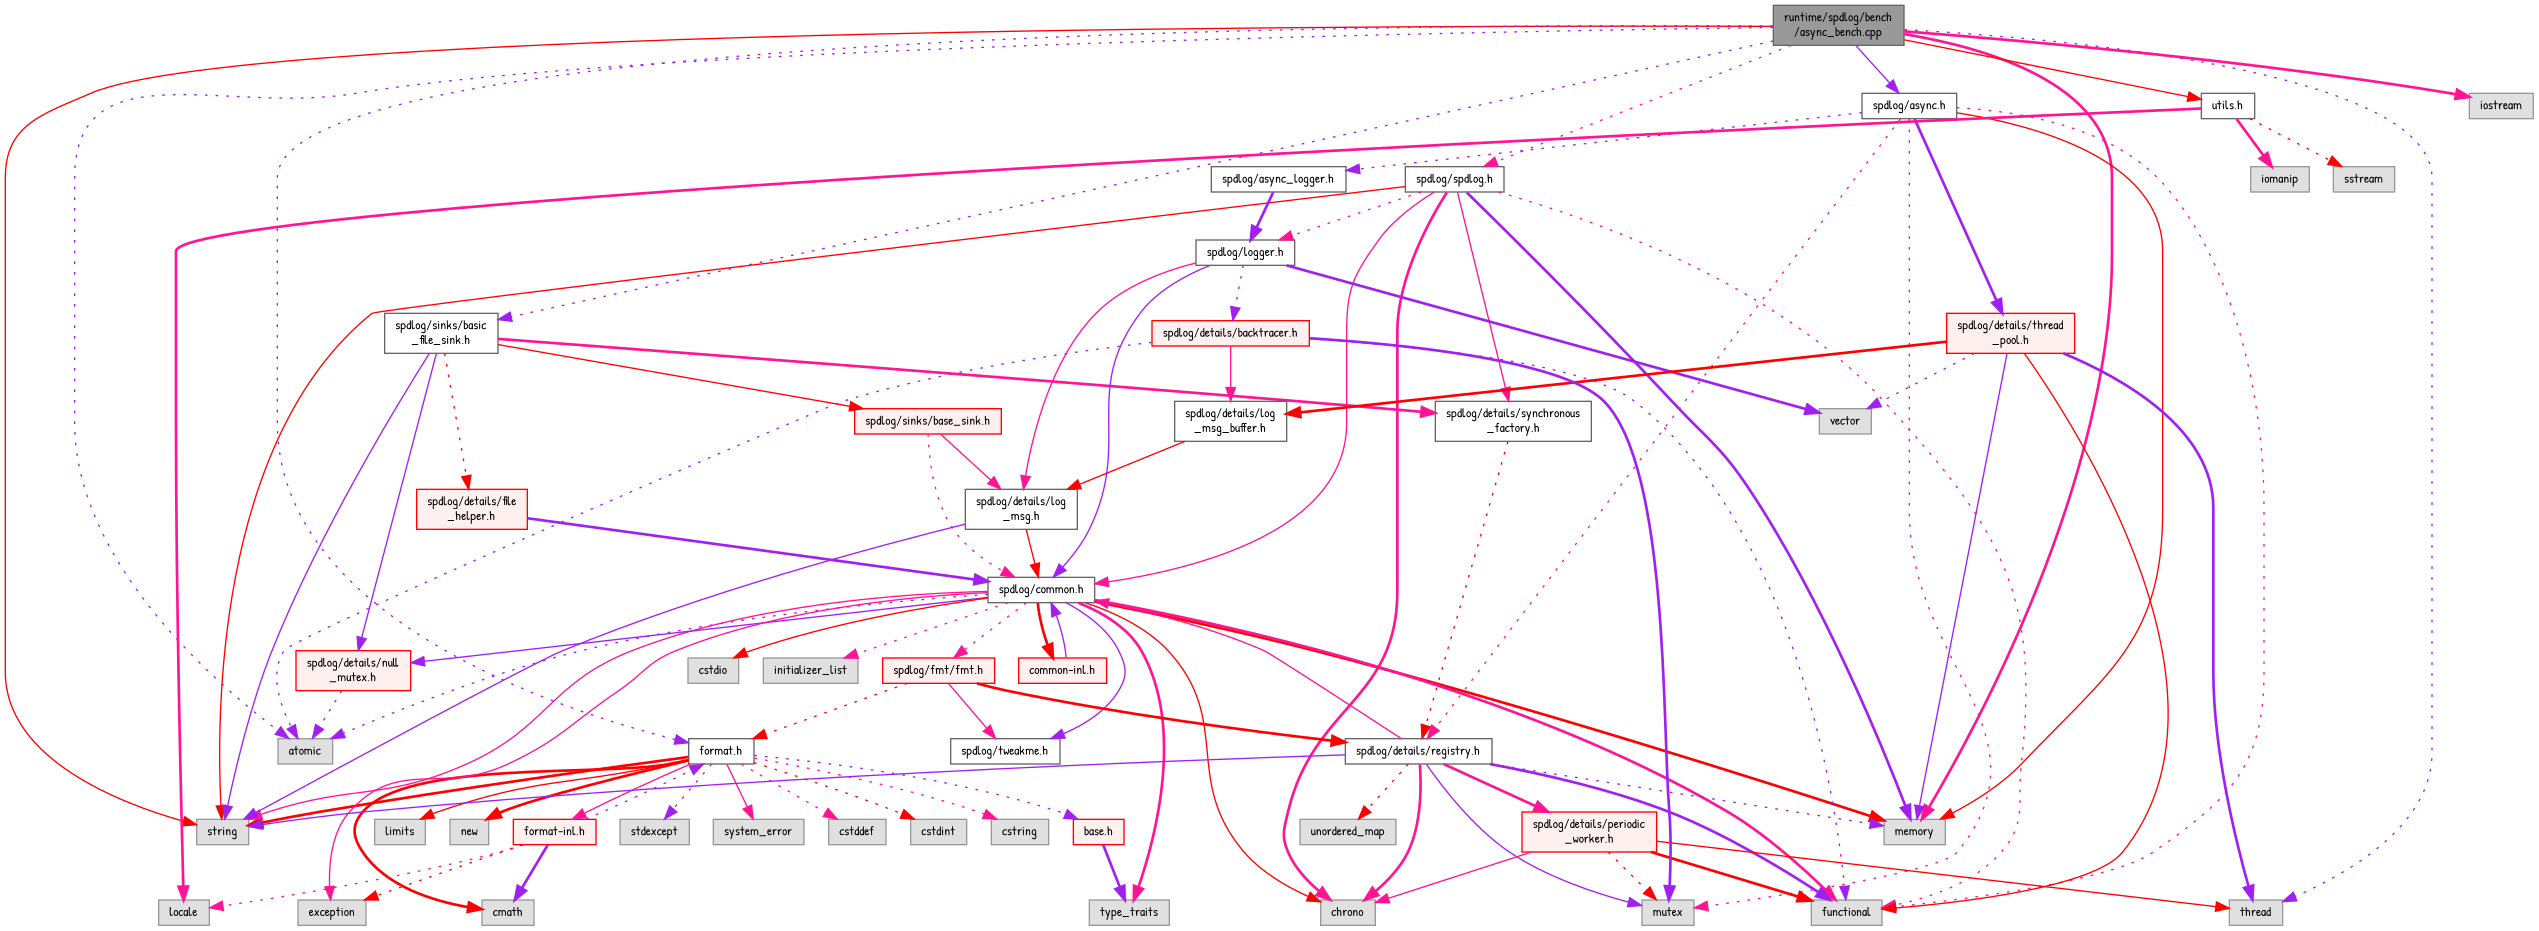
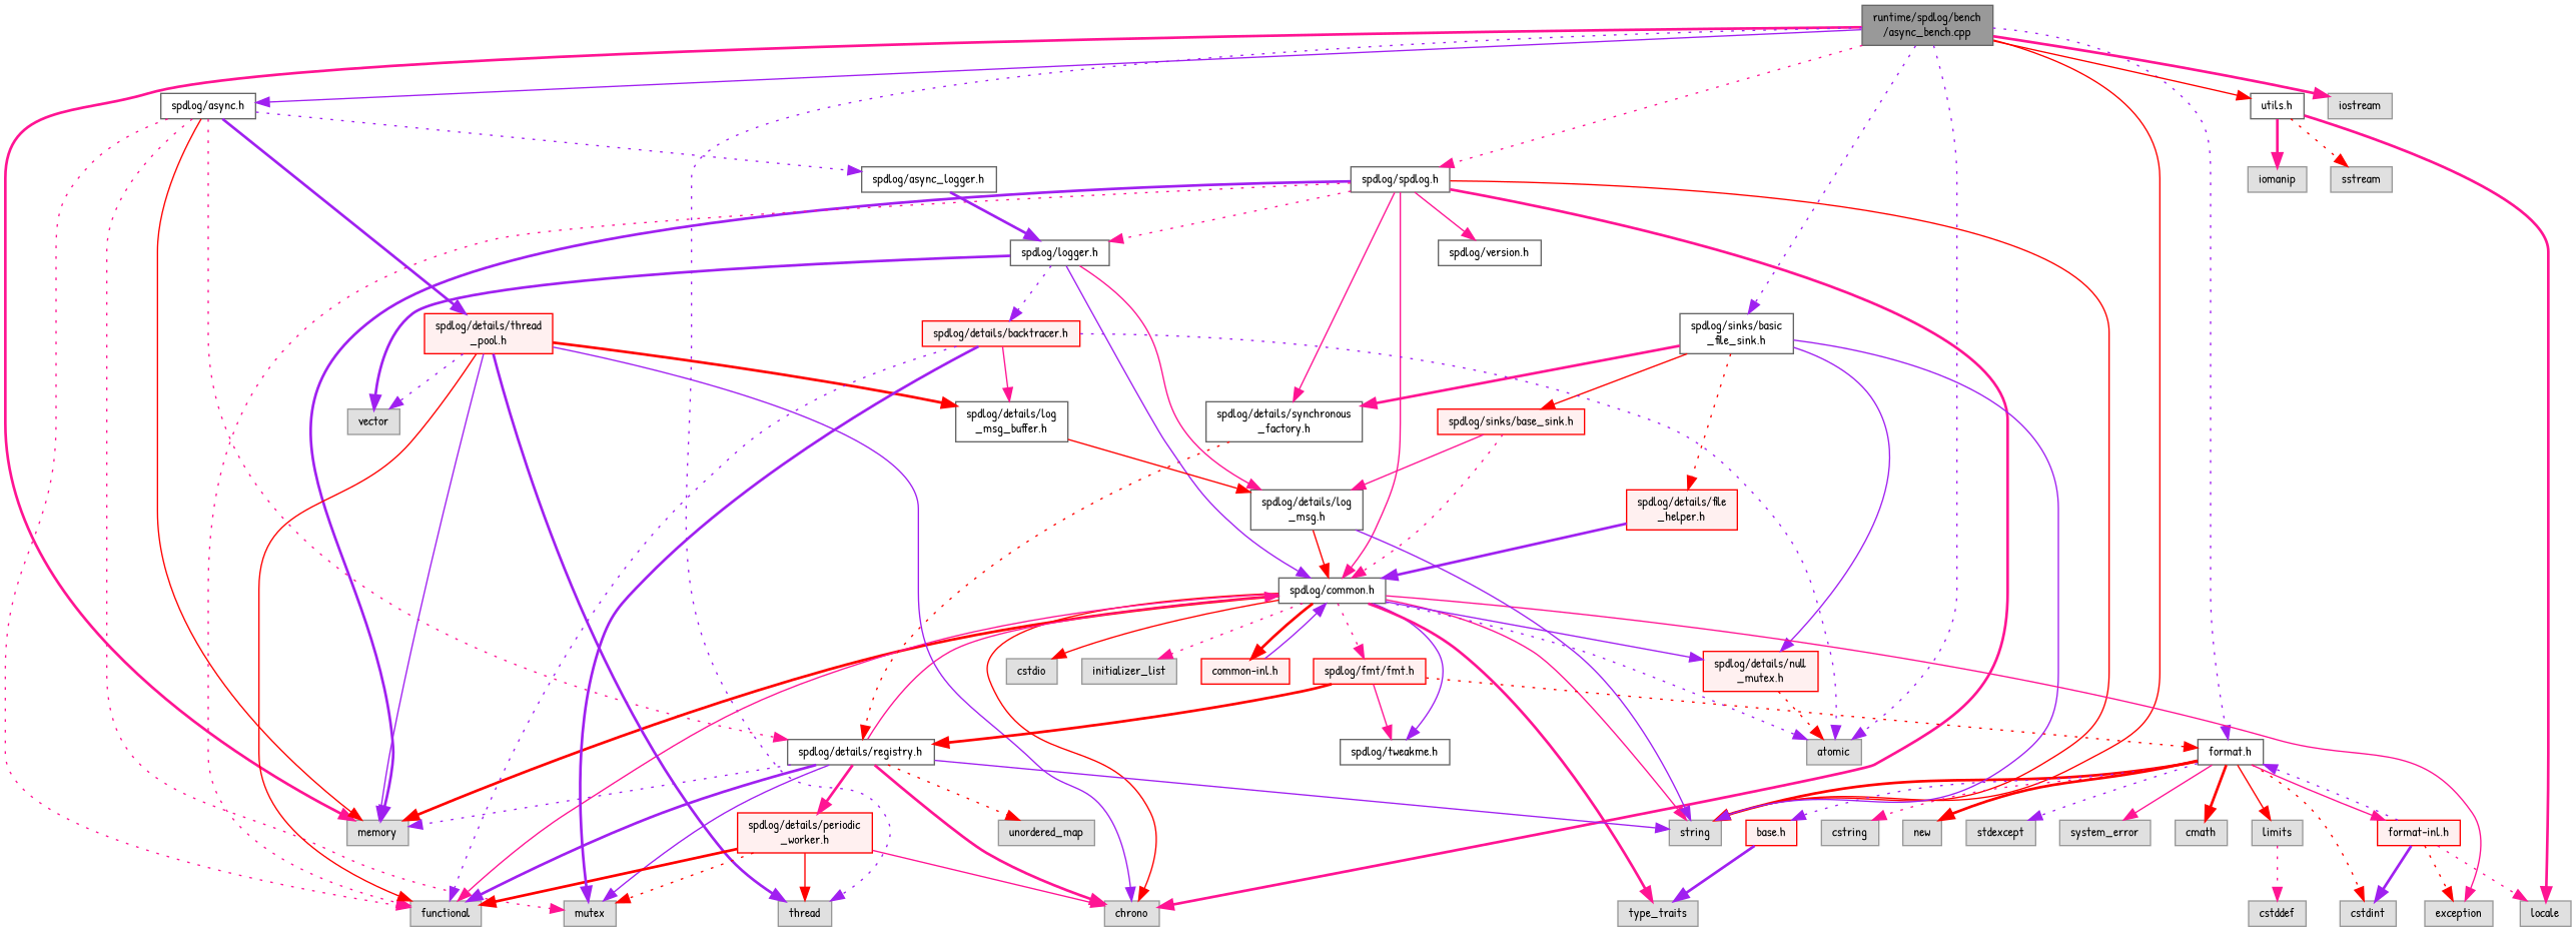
  digraph {
    fontname="Patrick Hand"
    node [color=grey60 fillcolor="#E0E0E0" fontname="Patrick Hand" fontsize=10 shape=box style=filled]
    edge [color=purple fontname="Patrick Hand" fontsize=10 labelfontname=Helvetica labelfontsize=10 style=solid]
    n1 [color=gray40 fillcolor=grey60 fontcolor=black height=0.2 label="runtime/spdlog/bench\l/async_bench.cpp" width=0.4]
    n2 [color=grey40 fillcolor=white height=0.2 label="spdlog/spdlog.h" width=0.4]
    n3 [height=0.2 label=atomic width=0.4]
    n4 [height=0.2 label=memory width=0.4]
    n5 [height=0.2 label=string width=0.4]
    n6 [color=grey40 fillcolor=white height=0.2 label="format.h" width=0.4]
    n7 [height=0.2 label=thread width=0.4]
    n8 [color=grey40 fillcolor=white height=0.2 label="spdlog/async.h" width=0.4]
    n9 [color=grey40 fillcolor=white height=0.2 label="spdlog/sinks/basic\l_file_sink.h" width=0.4]
    n10 [color=grey40 fillcolor=white height=0.2 label="utils.h" width=0.4]
    n11 [height=0.2 label=iostream width=0.4]
    n12 [color=grey40 fillcolor=white height=0.2 label="spdlog/common.h" width=0.4]
    n13 [height=0.2 label=chrono width=0.4]
    n14 [height=0.2 label=functional width=0.4]
    n15 [color=grey40 fillcolor=white height=0.2 label="spdlog/details/synchronous\l_factory.h" width=0.4]
    n16 [color=grey40 fillcolor=white height=0.2 label="spdlog/logger.h" width=0.4]
+   n17 [color=grey40 fillcolor=white height=0.2 label="spdlog/version.h" width=0.4]
    n18 [color=red fillcolor="#FFF0F0" height=0.2 label="base.h" width=0.4]
    n19 [height=0.2 label=cmath width=0.4]
    n20 [height=0.2 label=cstddef width=0.4]
    n21 [height=0.2 label=cstdint width=0.4]
    n22 [height=0.2 label=cstring width=0.4]
    n23 [height=0.2 label=limits width=0.4]
    n24 [height=0.2 label=new width=0.4]
    n25 [height=0.2 label=stdexcept width=0.4]
    n26 [height=0.2 label=system_error width=0.4]
    n27 [color=red fillcolor="#FFF0F0" height=0.2 label="format-inl.h" width=0.4]
    n28 [color=grey40 fillcolor=white height=0.2 label="spdlog/details/registry.h" width=0.4]
    n29 [height=0.2 label=mutex width=0.4]
    n30 [color=grey40 fillcolor=white height=0.2 label="spdlog/async_logger.h" width=0.4]
    n31 [color=red fillcolor="#FFF0F0" height=0.2 label="spdlog/details/thread\l_pool.h" width=0.4]
    n32 [color=red fillcolor="#FFF0F0" height=0.2 label="spdlog/details/null\l_mutex.h" width=0.4]
    n33 [color=red fillcolor="#FFF0F0" height=0.2 label="spdlog/details/file\l_helper.h" width=0.4]
    n34 [color=red fillcolor="#FFF0F0" height=0.2 label="spdlog/sinks/base_sink.h" width=0.4]
    n35 [height=0.2 label=locale width=0.4]
    n36 [height=0.2 label=iomanip width=0.4]
    n37 [height=0.2 label=sstream width=0.4]
    n38 [color=grey40 fillcolor=white height=0.2 label="spdlog/tweakme.h" width=0.4]
    n39 [height=0.2 label=cstdio width=0.4]
    n40 [height=0.2 label=exception width=0.4]
    n41 [height=0.2 label=initializer_list width=0.4]
    n42 [height=0.2 label=type_traits width=0.4]
    n43 [color=red fillcolor="#FFF0F0" height=0.2 label="spdlog/fmt/fmt.h" width=0.4]
    n44 [color=red fillcolor="#FFF0F0" height=0.2 label="common-inl.h" width=0.4]
    n45 [color=red fillcolor="#FFF0F0" height=0.2 label="spdlog/details/periodic\l_worker.h" width=0.4]
    n46 [height=0.2 label=unordered_map width=0.4]
    n47 [color=red fillcolor="#FFF0F0" height=0.2 label="spdlog/details/backtracer.h" width=0.4]
    n48 [color=grey40 fillcolor=white height=0.2 label="spdlog/details/log\l_msg.h" width=0.4]
    n49 [height=0.2 label=vector width=0.4]
    n50 [color=grey40 fillcolor=white height=0.2 label="spdlog/details/log\l_msg_buffer.h" width=0.4]
    n1 -> n2 [color=deeppink style=dotted]
    n1 -> n3 [style=dotted]
    n1 -> n4 [color=deeppink style=bold]
    n1 -> n5 [color=red]
    n1 -> n6 [style=dotted]
    n1 -> n7 [style=dotted]
    n1 -> n8
    n1 -> n9 [style=dotted]
    n1 -> n10 [color=red]
    n1 -> n11 [color=deeppink style=bold]
    n2 -> n4 [style=bold]
    n2 -> n5 [color=red]
    n2 -> n12 [color=deeppink]
    n2 -> n13 [color=deeppink style=bold]
    n2 -> n14 [color=deeppink style=dotted]
    n2 -> n15 [color=deeppink]
    n2 -> n16 [color=deeppink style=dotted]
+   n2 -> n17 [color=deeppink]
    n6 -> n5 [color=red style=bold]
    n6 -> n18 [style=dotted]
    n6 -> n19 [color=red style=bold]
-   n6 -> n20 [color=deeppink style=dotted]
+   n23 -> n20 [color=deeppink style=dotted]
    n6 -> n21 [color=red style=dotted]
    n6 -> n22 [color=deeppink style=dotted]
    n6 -> n23 [color=red]
    n6 -> n24 [color=red style=bold]
    n6 -> n25 [style=dotted]
    n6 -> n26 [color=deeppink]
    n6 -> n27 [color=deeppink]
    n8 -> n4 [color=red]
    n8 -> n14 [color=deeppink style=dotted]
    n8 -> n28 [color=deeppink style=dotted]
    n8 -> n29 [color=deeppink style=dotted]
    n8 -> n30 [style=dotted]
    n8 -> n31 [style=bold]
    n9 -> n5
    n9 -> n15 [color=deeppink style=bold]
    n9 -> n32
    n9 -> n33 [color=red style=dotted]
    n9 -> n34 [color=red]
    n10 -> n35 [color=deeppink style=bold]
    n10 -> n36 [color=deeppink style=bold]
    n10 -> n37 [color=red style=dotted]
    n12 -> n3 [style=dotted]
    n12 -> n4 [color=red style=bold]
    n12 -> n5 [color=deeppink]
    n12 -> n13 [color=red]
-   n12 -> n14 [color=deeppink style=bold]
+   n12 -> n14 [color=deeppink]
    n12 -> n32
    n12 -> n38
    n12 -> n39 [color=red]
    n12 -> n40 [color=deeppink]
    n12 -> n41 [color=deeppink style=dotted]
    n12 -> n42 [color=deeppink style=bold]
    n12 -> n43 [color=deeppink style=dotted]
    n12 -> n44 [color=red style=bold]
    n15 -> n28 [color=red style=dotted]
    n16 -> n12
    n16 -> n47 [style=dotted]
    n16 -> n48 [color=deeppink]
    n16 -> n49 [style=bold]
    n18 -> n42 [style=bold]
    n27 -> n6 [style=dotted]
-   n27 -> n19 [style=bold]
+   n27 -> n21 [style=bold]
    n27 -> n35 [color=deeppink style=dotted]
    n27 -> n40 [color=red style=dotted]
    n28 -> n4 [style=dotted]
    n28 -> n5
    n28 -> n12 [color=deeppink]
    n28 -> n13 [color=deeppink style=bold]
    n28 -> n14 [style=bold]
    n28 -> n29
    n28 -> n45 [color=deeppink style=bold]
    n28 -> n46 [color=red style=dotted]
    n30 -> n16 [style=bold]
    n31 -> n4
    n31 -> n7 [style=bold]
+   n31 -> n13
    n31 -> n14 [color=red]
    n31 -> n49 [style=dotted]
    n31 -> n50 [color=red style=bold]
-   n32 -> n3 [style=dotted]
+   n32 -> n3 [color=red style=dotted]
    n33 -> n12 [style=bold]
    n34 -> n12 [color=deeppink style=dotted]
    n34 -> n48 [color=deeppink]
    n43 -> n6 [color=red style=dotted]
    n43 -> n28 [color=red style=bold]
    n43 -> n38 [color=deeppink]
    n44 -> n12
    n45 -> n7 [color=red]
    n45 -> n13 [color=deeppink]
    n45 -> n14 [color=red style=bold]
    n45 -> n29 [color=red style=dotted]
    n47 -> n3 [style=dotted]
    n47 -> n14 [style=dotted]
    n47 -> n29 [style=bold]
    n47 -> n50 [color=deeppink]
    n48 -> n5
    n48 -> n12 [color=red]
    n50 -> n48 [color=red]
  }
